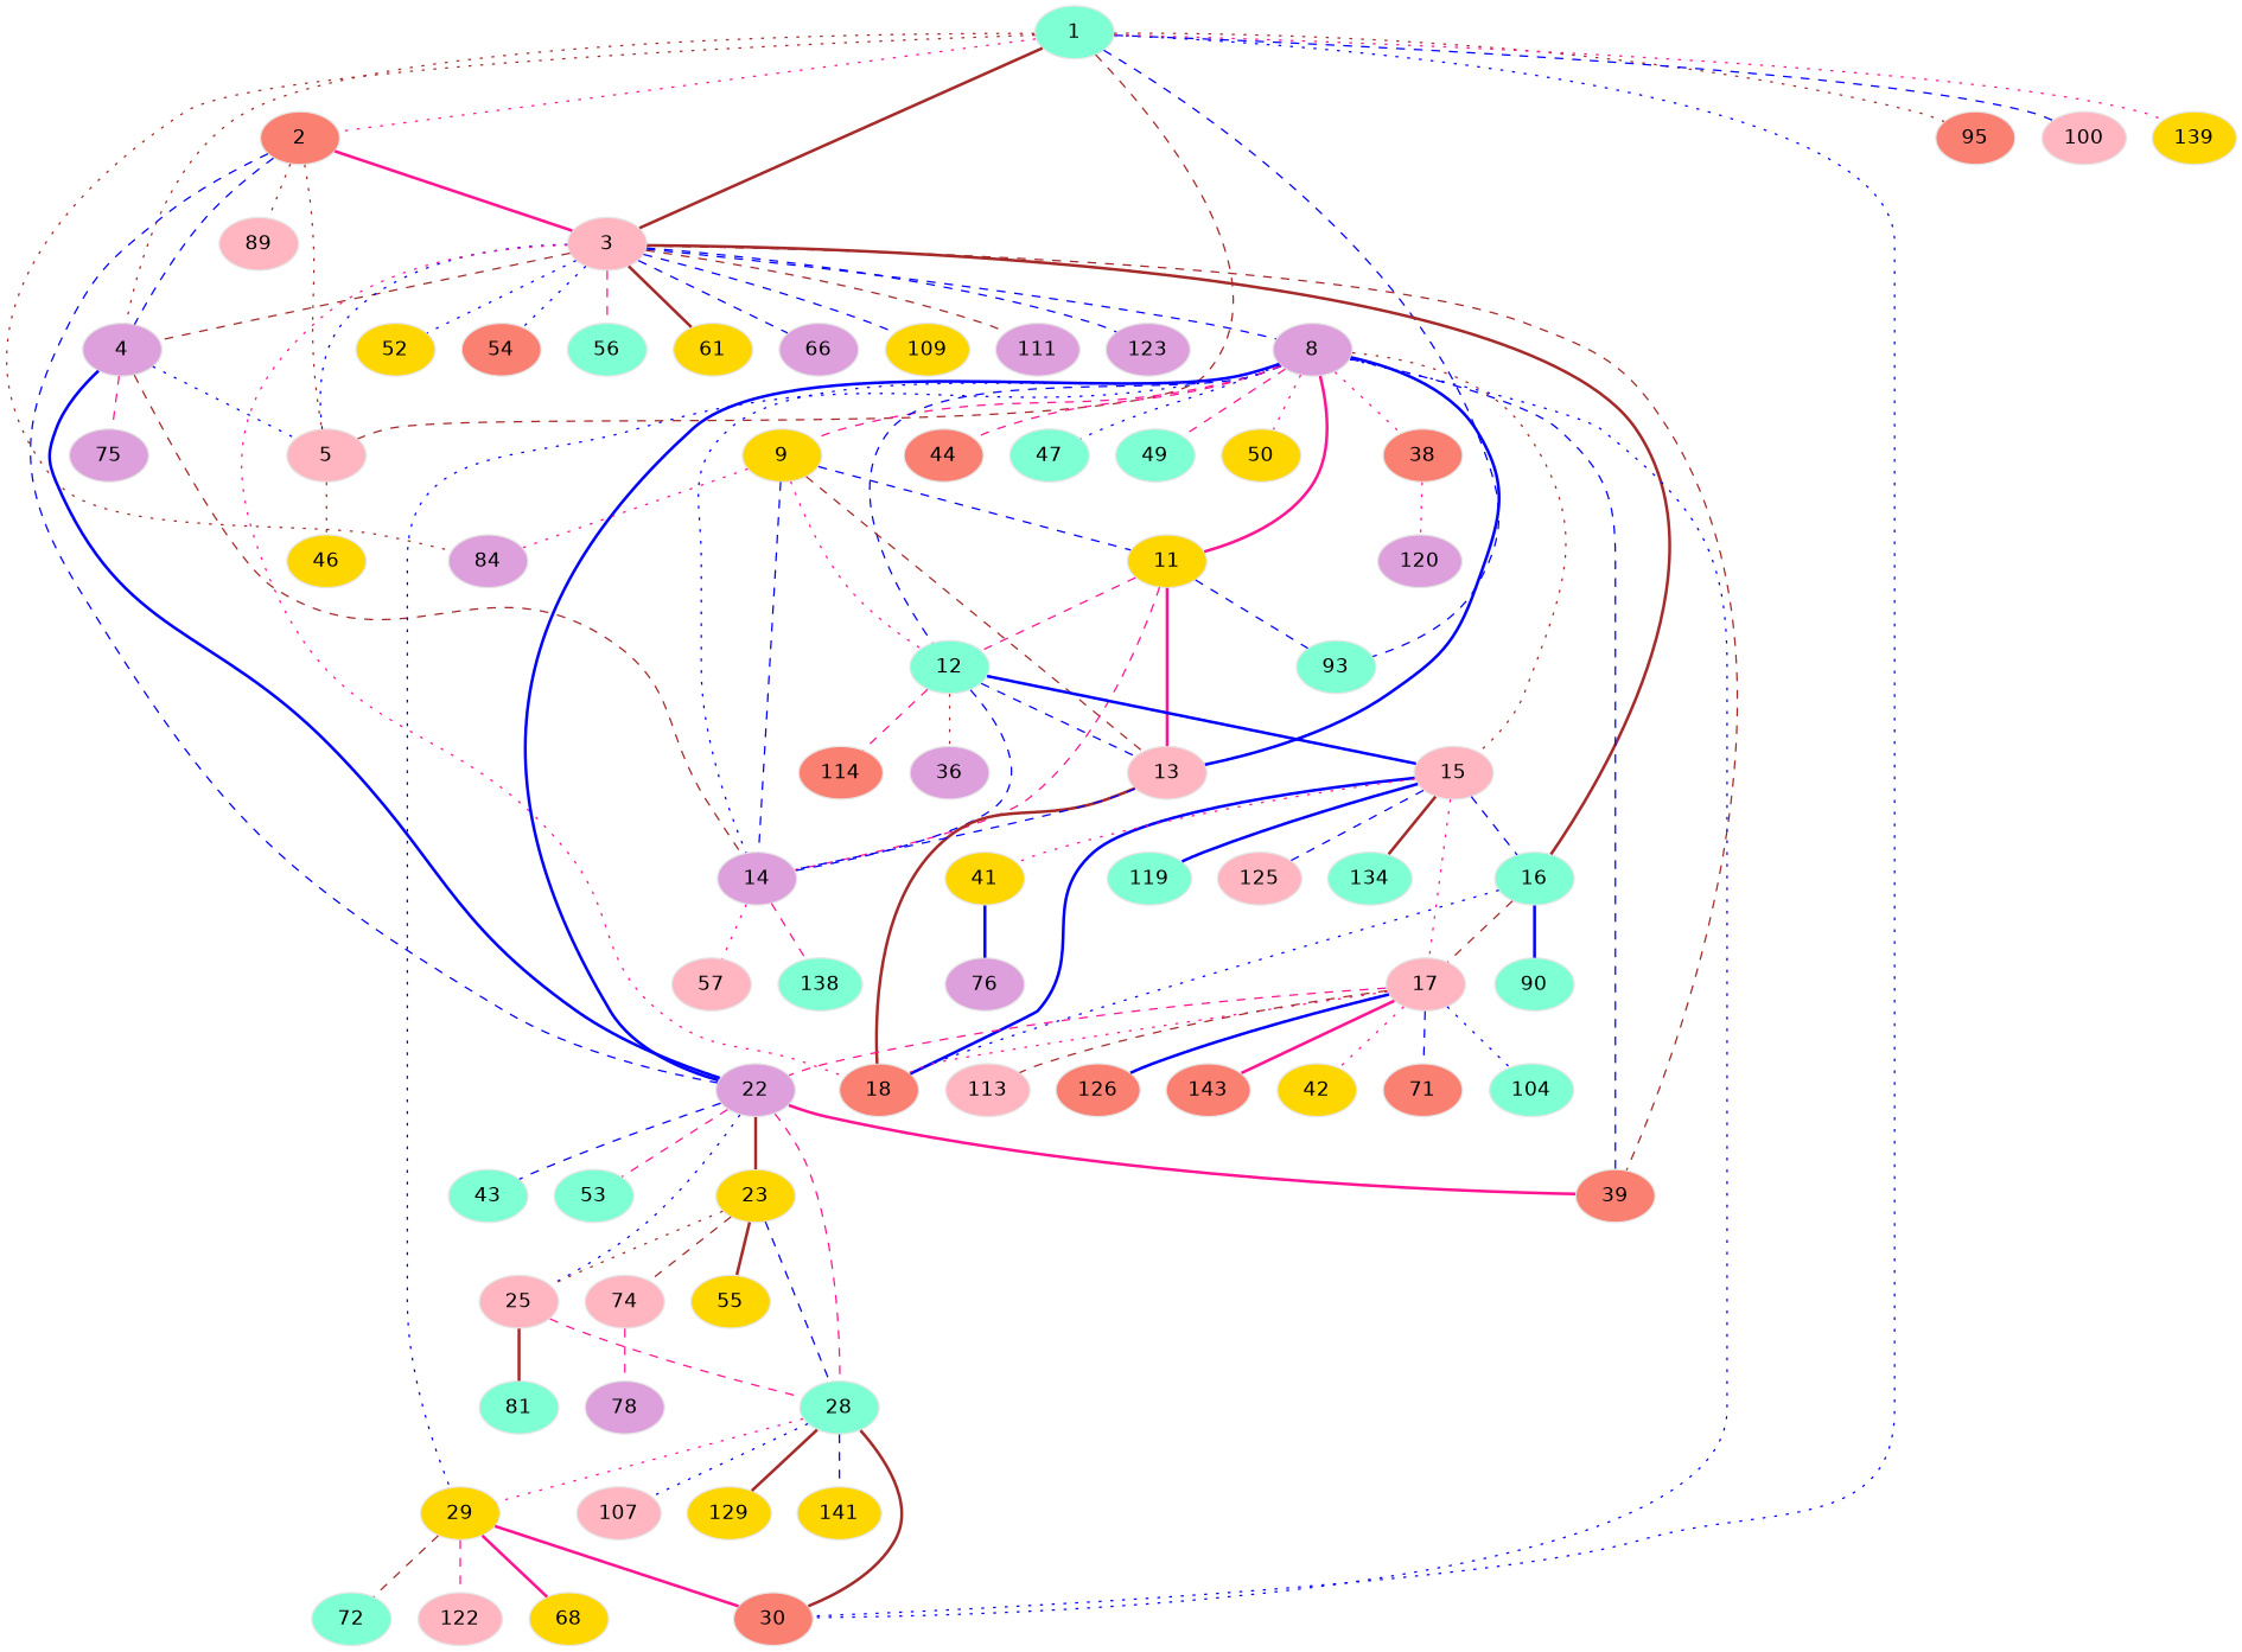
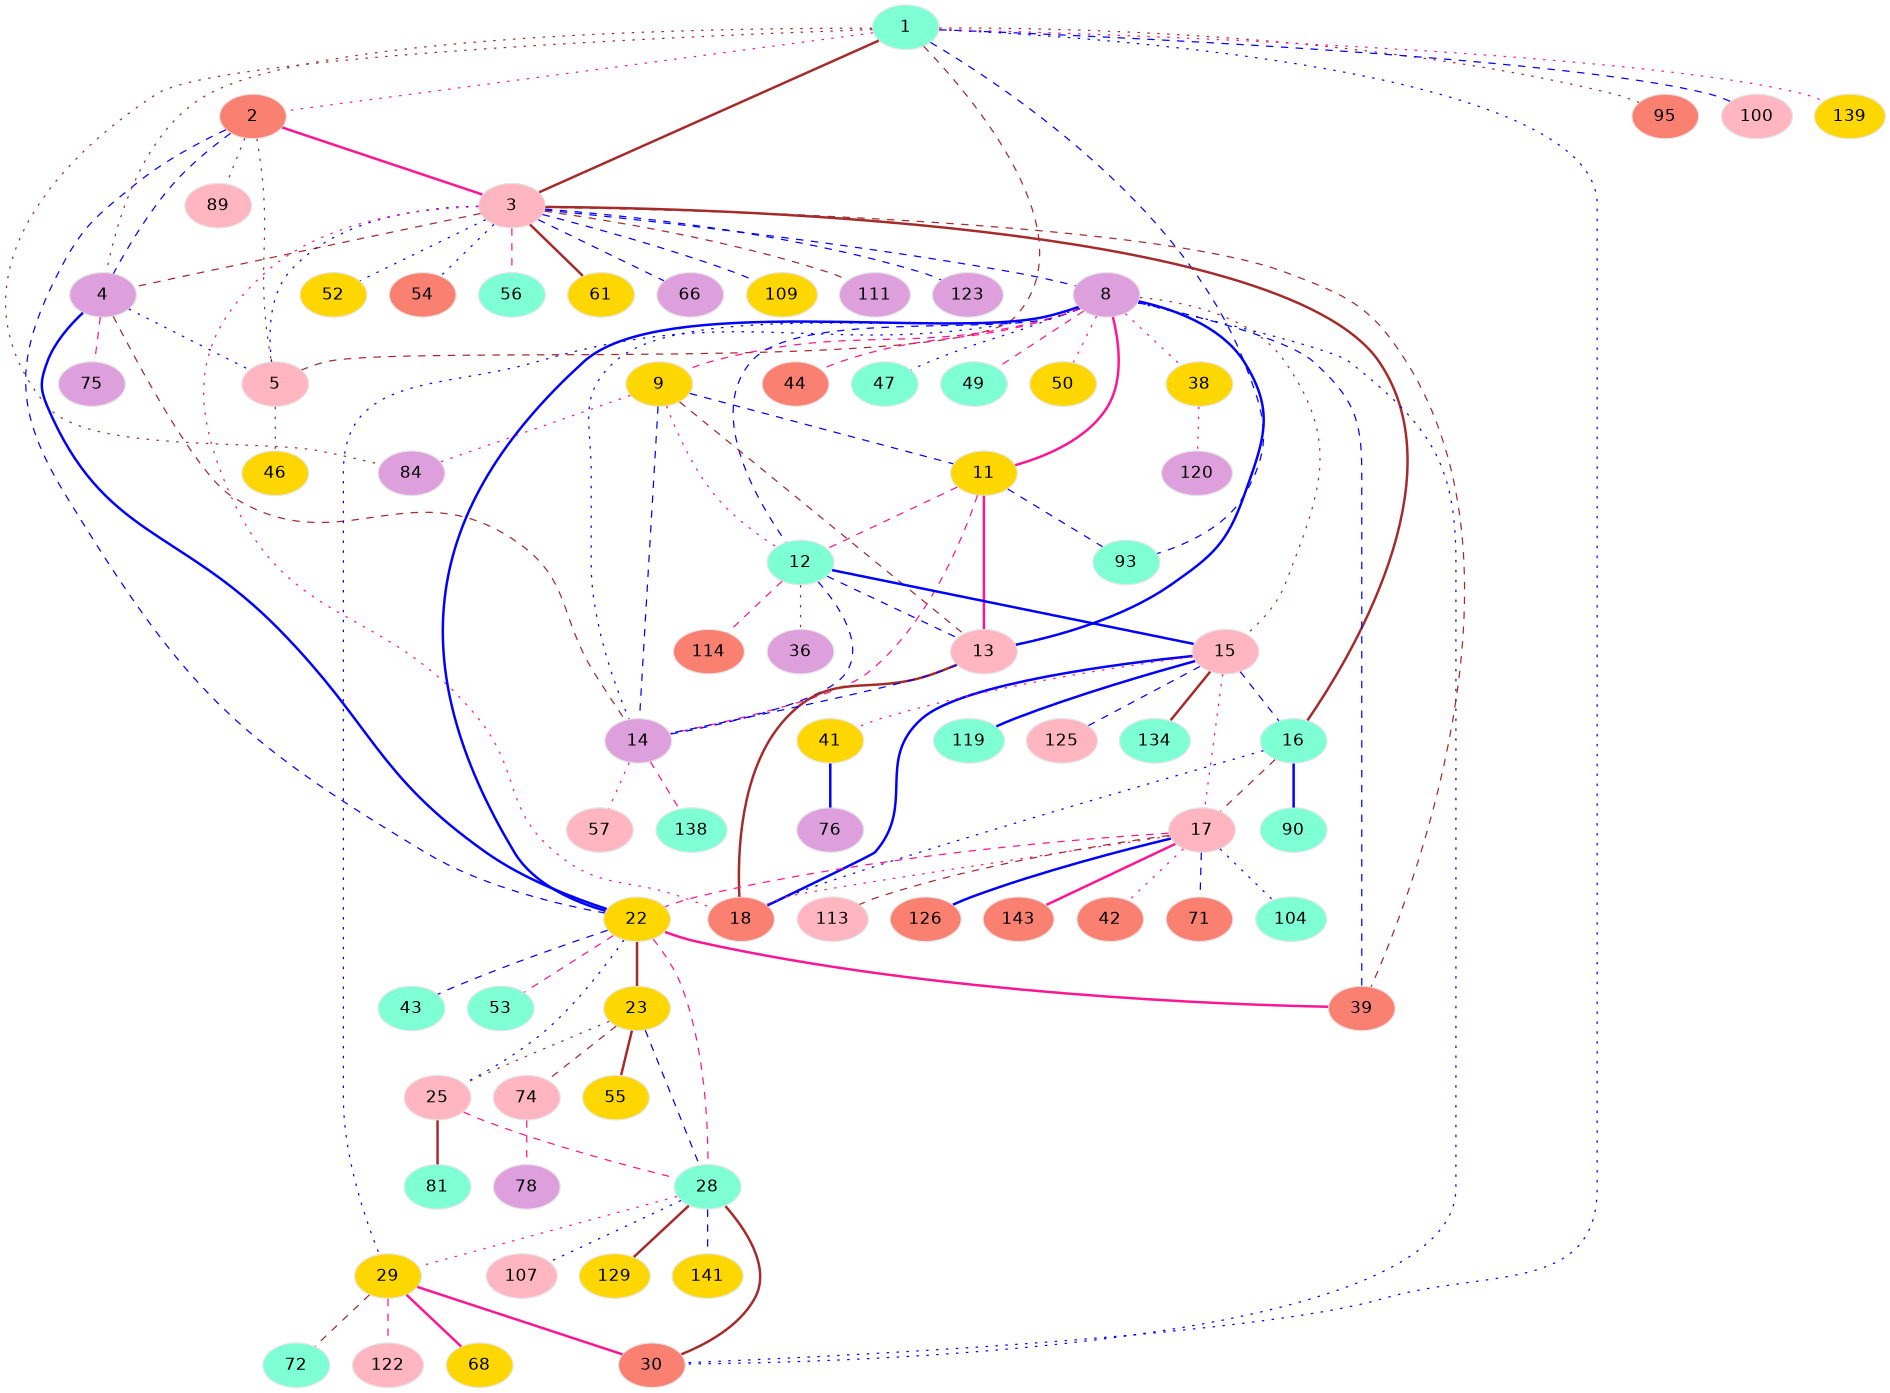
  graph {
    fontname="DejaVu Sans"
    node [color=gray90 fillcolor=aquamarine fontname="DejaVu Sans" style=filled]
    edge [color=blue fontname="DejaVu Sans" style=dashed]
    2 [fillcolor=salmon]
    1
    3 [fillcolor=lightpink super="+6+131+79"]
    4 [fillcolor=plum super="+7"]
    5 [fillcolor=lightpink super="+73+51+48+82"]
    30 [fillcolor=salmon super="+62+34"]
    84 [fillcolor=plum]
    93
    95 [fillcolor=salmon]
    100 [fillcolor=lightpink]
    139 [fillcolor=gold]
-   22 [fillcolor=plum super="+26+70+98+118+24+58"]
+   22 [fillcolor=gold super="+26+70+98+118+24+58"]
    89 [fillcolor=lightpink]
    8 [fillcolor=plum super="+65+121+91+99+64+10"]
    16 [super="+80"]
    18 [fillcolor=salmon super="+140+37"]
    39 [fillcolor=salmon]
    52 [fillcolor=gold]
    54 [fillcolor=salmon]
    56
    61 [fillcolor=gold]
    66 [fillcolor=plum]
    109 [fillcolor=gold]
    111 [fillcolor=plum]
    123 [fillcolor=plum]
    14 [fillcolor=plum]
    75 [fillcolor=plum]
    46 [fillcolor=gold]
    23 [fillcolor=gold super="+97"]
    25 [fillcolor=lightpink super="+127"]
    28
    43
    53
    9 [fillcolor=gold]
    11 [fillcolor=gold]
    12
    13 [fillcolor=lightpink]
    15 [fillcolor=lightpink super="+20"]
    29 [fillcolor=gold super="+31"]
-   38 [fillcolor=salmon]
+   38 [fillcolor=gold]
    44 [fillcolor=salmon super="+88"]
    47
    49 [super="+135"]
    50 [fillcolor=gold]
    17 [fillcolor=lightpink super="+19+21"]
    90
    57 [fillcolor=lightpink]
    138
    36 [fillcolor=plum]
    114 [fillcolor=salmon]
    41 [fillcolor=gold super="+105"]
    119
    n53 [fillcolor=lightpink label=125]
    134
    68 [fillcolor=gold]
    72 [super="+116"]
    122 [fillcolor=lightpink]
    120 [fillcolor=plum]
-   42 [fillcolor=gold]
+   42 [fillcolor=salmon]
    71 [fillcolor=salmon]
    104
    113 [fillcolor=lightpink]
    126 [fillcolor=salmon super="+142"]
    143 [fillcolor=salmon]
    76 [fillcolor=plum]
    55 [fillcolor=gold]
    74 [fillcolor=lightpink super="+136"]
    81
    107 [fillcolor=lightpink]
    129 [fillcolor=gold]
    141 [fillcolor=gold]
    78 [fillcolor=plum]
    2 -- 3 [color=deeppink style=bold weight=2]
    2 -- 4 [weight=2]
    2 -- 5 [color=brown style=dotted]
    2 -- 22
    2 -- 89 [color=brown style=dotted]
    1 -- 2 [color=deeppink style=dotted]
    1 -- 3 [color=brown style=bold weight=2]
    1 -- 4 [color=brown style=dotted weight=2]
    1 -- 5 [color=brown]
    1 -- 30 [style=dotted]
    1 -- 84 [color=brown style=dotted]
    1 -- 93
    1 -- 95 [color=brown style=dotted]
    1 -- 100
    1 -- 139 [color=deeppink style=dotted]
    3 -- 4 [color=brown weight=4]
    3 -- 5 [style=dotted weight=2]
    3 -- 8 [weight=2]
    3 -- 16 [color=brown style=bold]
    3 -- 18 [color=deeppink style=dotted]
    3 -- 39 [color=brown]
    3 -- 52 [style=dotted]
    3 -- 54 [style=dotted]
    3 -- 56 [color=deeppink]
    3 -- 61 [color=brown style=bold]
    3 -- 66
    3 -- 109
    3 -- 111 [color=brown]
    3 -- 123
    4 -- 5 [style=dotted weight=2]
    4 -- 22 [style=bold]
    4 -- 14 [color=brown]
    4 -- 75 [color=deeppink]
    5 -- 46 [color=brown style=dotted]
    22 -- 39 [color=deeppink style=bold]
    22 -- 23 [color=brown style=bold weight=4]
    22 -- 25 [style=dotted weight=4]
    22 -- 28 [color=deeppink weight=4]
    22 -- 43
    22 -- 53 [color=deeppink]
    8 -- 30 [style=dotted weight=4]
    8 -- 22 [style=bold]
    8 -- 39 [weight=2]
    8 -- 14 [style=dotted weight=2]
    8 -- 9 [color=deeppink weight=2]
    8 -- 11 [color=deeppink style=bold weight=2]
    8 -- 12 [weight=2]
    8 -- 13 [style=bold weight=2]
    8 -- 15 [color=brown style=dotted]
    8 -- 29 [style=dotted weight=7]
    8 -- 38 [color=deeppink style=dotted]
    8 -- 44 [color=deeppink]
    8 -- 47 [style=dotted]
    8 -- 49 [color=deeppink]
    8 -- 50 [color=deeppink style=dotted]
    16 -- 18 [style=dotted]
    16 -- 17 [color=brown weight=3]
    16 -- 90 [style=bold]
    14 -- 57 [color=deeppink style=dotted]
    14 -- 138 [color=deeppink]
    23 -- 25 [color=brown style=dotted]
    23 -- 28
    23 -- 55 [color=brown style=bold]
    23 -- 74 [color=brown]
    25 -- 28 [color=deeppink]
    25 -- 81 [color=brown style=bold]
    28 -- 30 [color=brown style=bold]
    28 -- 29 [color=deeppink style=dotted]
    28 -- 107 [style=dotted]
    28 -- 129 [color=brown style=bold]
    28 -- 141
    9 -- 84 [color=deeppink style=dotted]
    9 -- 14
    9 -- 11
    9 -- 12 [color=deeppink style=dotted]
    9 -- 13 [color=brown]
    11 -- 93
    11 -- 14 [color=deeppink]
    11 -- 12 [color=deeppink]
    11 -- 13 [color=deeppink style=bold]
    12 -- 14
    12 -- 13
    12 -- 15 [style=bold]
    12 -- 36 [color=brown style=dotted]
    12 -- 114 [color=deeppink]
    13 -- 18 [color=brown style=bold]
    13 -- 14
    15 -- 16 [weight=2]
    15 -- 18 [style=bold weight=2]
    15 -- 17 [color=deeppink style=dotted weight=6]
    15 -- 41 [color=deeppink style=dotted]
    15 -- 119 [style=bold]
    15 -- n53
    15 -- 134 [color=brown style=bold]
    29 -- 30 [color=deeppink style=bold weight=6]
    29 -- 68 [color=deeppink style=bold]
    29 -- 72 [color=brown]
    29 -- 122 [color=deeppink]
    38 -- 120 [color=deeppink style=dotted]
    17 -- 22 [color=deeppink weight=2]
    17 -- 18 [color=deeppink style=dotted weight=3]
    17 -- 42 [color=deeppink style=dotted]
    17 -- 71
    17 -- 104 [style=dotted]
    17 -- 113 [color=brown]
    17 -- 126 [style=bold]
    17 -- 143 [color=deeppink style=bold]
    41 -- 76 [style=bold]
    74 -- 78 [color=deeppink]
  }
